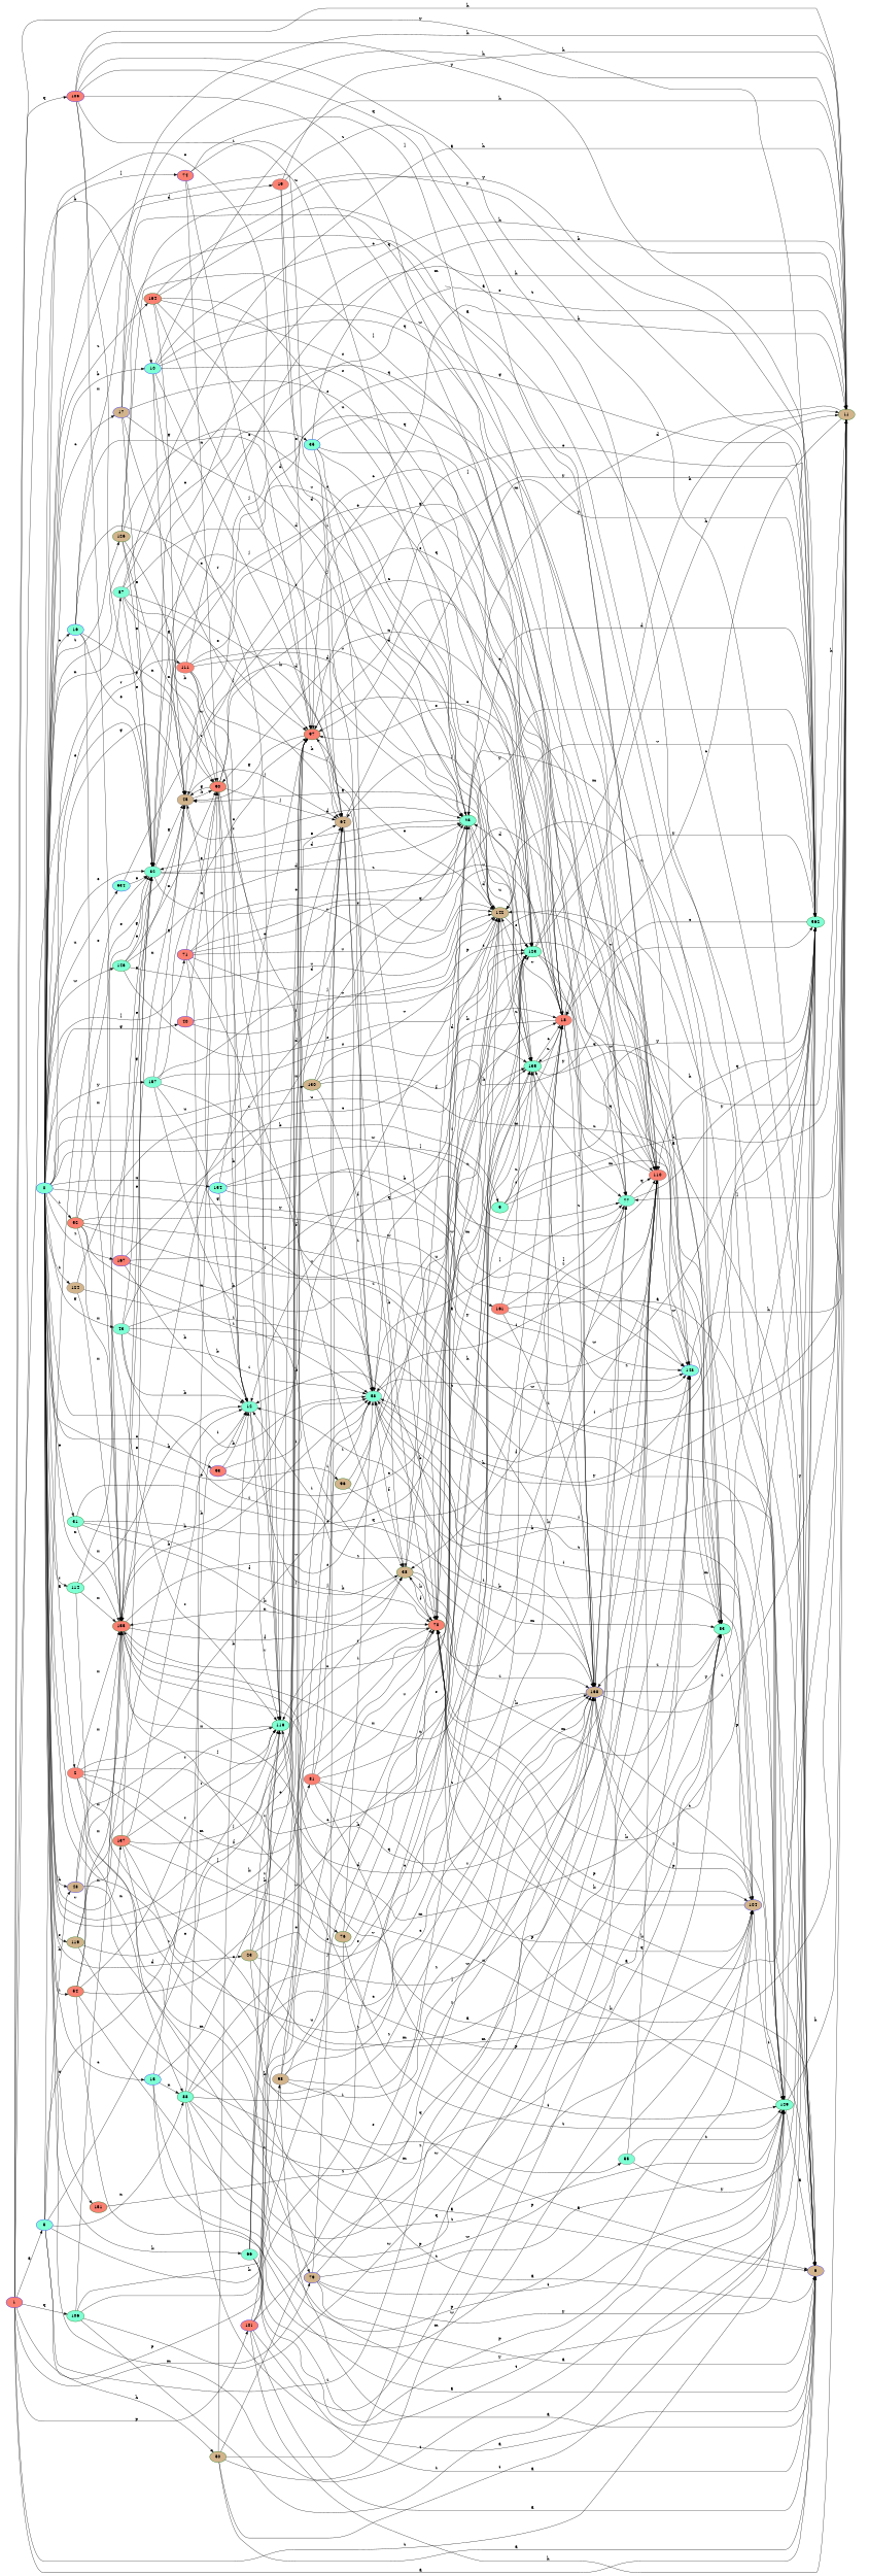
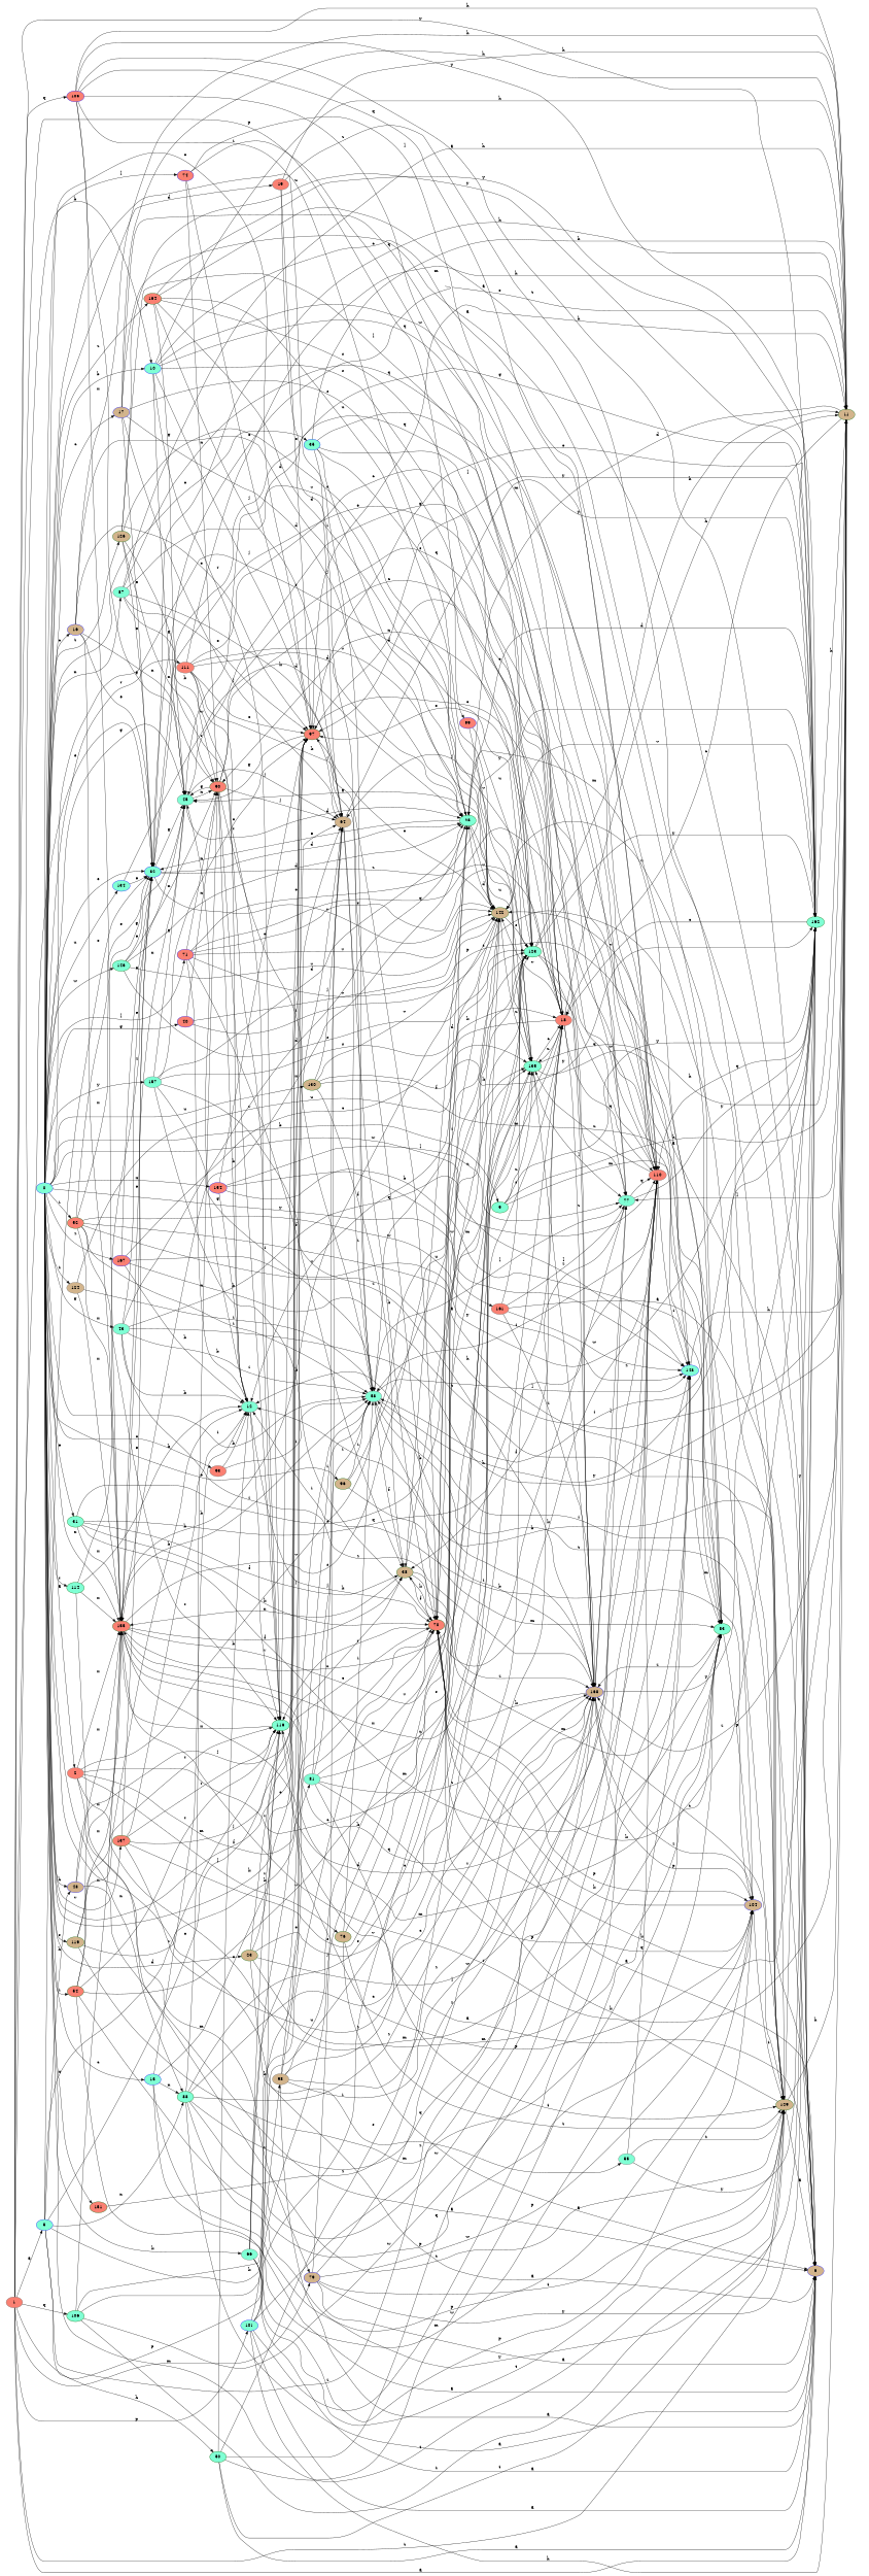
  strict digraph {
    rankdir=LR
    node [color=darkgreen fillcolor=aquamarine style=filled]
    0 [color=blue]
    2 [color=gray40 fillcolor=salmon]
    9
    10 [color=blue]
    15 [color=blue]
-   16 [color=blue]
+   16 [color=blue fillcolor=tan]
    17 [color=blue fillcolor=tan]
    19 [color=gray40 fillcolor=salmon]
    23 [fillcolor=tan]
    31
-   32 [color=gray40]
+   32 [color=blue]
    38 [fillcolor=tan]
    40 [color=blue fillcolor=salmon]
    43 [color=gray40]
-   45 [color=gray40 fillcolor=tan]
+   45 [color=gray40]
    48 [color=blue fillcolor=tan]
    52 [fillcolor=salmon]
    54 [fillcolor=salmon]
    55 [color=gray40]
    58 [color=gray40]
    66 [color=gray40]
    70 [fillcolor=salmon]
    71 [color=blue fillcolor=salmon]
    74 [color=blue fillcolor=salmon]
    87 [color=gray40]
    88
-   93 [color=blue fillcolor=salmon]
+   93 [color=gray40 fillcolor=salmon]
    n28 [color=blue label=35]
    96 [fillcolor=tan]
    97 [fillcolor=salmon]
    111 [color=gray40 fillcolor=salmon]
    114
    119 [fillcolor=tan]
    123
    124 [color=gray40 fillcolor=tan]
    126 [fillcolor=tan]
-   129
+   129 [fillcolor=tan]
    130 [fillcolor=tan]
-   134 [color=blue label=534]
+   134 [color=blue]
    135
    137 [fillcolor=salmon]
    146
    148 [color=blue]
    151 [fillcolor=salmon]
-   154 [color=blue]
+   154 [color=blue fillcolor=salmon]
    155 [fillcolor=salmon]
    157 [color=gray40]
    161 [color=gray40 fillcolor=salmon]
    164 [fillcolor=salmon]
    167 [color=blue fillcolor=salmon]
    79 [color=blue fillcolor=tan]
    18 [color=gray40 fillcolor=salmon]
    76 [fillcolor=tan]
-   81 [color=gray40 fillcolor=salmon]
+   81 [color=gray40]
    83
    142 [fillcolor=tan]
-   162 [label=562]
+   162
    n58 [fillcolor=tan label=11]
    116
    64 [color=gray40 fillcolor=tan]
    110 [color=gray40 fillcolor=salmon]
    12 [color=gray40]
    104 [color=blue fillcolor=tan]
    25
    90 [fillcolor=salmon]
    6 [color=blue fillcolor=tan]
    168 [color=blue fillcolor=tan]
    77 [color=gray40]
-   1 [color=blue fillcolor=salmon]
+   1 [color=gray40 fillcolor=salmon]
    5 [color=blue]
    98 [color=gray40 fillcolor=tan]
-   101 [color=blue fillcolor=salmon]
+   99 [color=blue fillcolor=salmon]
+   101 [color=blue]
    105 [color=blue fillcolor=salmon]
    106
-   50 [fillcolor=tan]
+   50
    0 -> 2 [label=a]
    0 -> 9 [label=b]
    0 -> 10 [label=b]
    0 -> 15 [label=c]
    0 -> 16 [label=c]
    0 -> 17 [label=c]
    0 -> 19 [label=d]
    0 -> 23 [label=d]
    0 -> 31 [label=e]
    0 -> 32 [label=e]
    0 -> 38 [label=f]
    0 -> 40 [label=g]
    0 -> 43 [label=g]
    0 -> 45 [label=g]
    0 -> 48 [label=h]
    0 -> 52 [label=i]
    0 -> 54 [label=i]
    0 -> 55 [label=i]
    0 -> 58 [label=i]
    0 -> 66 [label=k]
    0 -> 70 [label=k]
    0 -> 71 [label=l]
    0 -> 74 [label=l]
    0 -> 87 [label=n]
    0 -> 88 [label=n]
    0 -> 93 [label=o]
    0 -> n28 [label=o]
    0 -> 96 [label=o]
    0 -> 97 [label=o]
    0 -> 111 [label=r]
    0 -> 114 [label=r]
    0 -> 119 [label=s]
    0 -> 123 [label=s]
    0 -> 124 [label=t]
    0 -> 126 [label=t]
    0 -> 129 [label=t]
    0 -> 130 [label=u]
    0 -> 134 [label=u]
    0 -> 135 [label=u]
    0 -> 137 [label=v]
    0 -> 146 [label=w]
    0 -> 148 [label=w]
    0 -> 151 [label=x]
    0 -> 154 [label=x]
    0 -> 155 [label=x]
    0 -> 157 [label=y]
    0 -> 161 [label=y]
    0 -> 164 [label=z]
    0 -> 167 [label=z]
    2 -> 155 [label=x]
    2 -> 79 [label=m]
    2 -> 18 [label=c]
    2 -> 76 [label=l]
    2 -> 81 [label=m]
    2 -> 83 [label=m]
    2 -> 142 [label=v]
    9 -> 135 [label=u]
    9 -> 83 [label=m]
    9 -> 162 [label=y]
    9 -> n58 [label=h]
    10 -> 45 [label=g]
    10 -> 123 [label=s]
    10 -> 148 [label=w]
    10 -> 83 [label=m]
    10 -> n58 [label=h]
    10 -> 116 [label=r]
    10 -> 64 [label=j]
    10 -> 110 [label=q]
    15 -> 88 [label=n]
    15 -> 97 [label=o]
    15 -> 83 [label=m]
    15 -> 12 [label=b]
    15 -> 104 [label=p]
    16 -> 32 [label=e]
    16 -> 97 [label=o]
    16 -> 155 [label=x]
    16 -> n58 [label=h]
    16 -> 25 [label=d]
    16 -> 90 [label=n]
    17 -> 32 [label=e]
    17 -> 123 [label=s]
    17 -> n58 [label=h]
    17 -> 64 [label=j]
    17 -> 110 [label=q]
    17 -> 25 [label=d]
    17 -> 6 [label=a]
    19 -> 58 [label=i]
    19 -> 97 [label=o]
    19 -> 129 [label=t]
    19 -> n58 [label=h]
    23 -> 97 [label=o]
    23 -> 148 [label=w]
    23 -> 18 [label=c]
    23 -> 83 [label=m]
    23 -> 116 [label=r]
    23 -> 6 [label=a]
    31 -> 38 [label=f]
    31 -> 70 [label=k]
    31 -> 155 [label=x]
    31 -> 18 [label=c]
+   31 -> 83 [label=m]
    31 -> 110 [label=q]
    32 -> 45 [label=g]
    32 -> 142 [label=v]
    32 -> n58 [label=h]
    32 -> 110 [label=q]
    32 -> 25 [label=d]
    32 -> 168 [label=z]
    38 -> 70 [label=k]
    38 -> 135 [label=u]
    38 -> 155 [label=x]
    38 -> 83 [label=m]
    38 -> 168 [label=z]
    40 -> 129 [label=t]
    40 -> 142 [label=v]
    40 -> 90 [label=n]
    43 -> 32 [label=e]
    43 -> 58 [label=i]
    43 -> n58 [label=h]
    43 -> 110 [label=q]
    43 -> 12 [label=b]
    43 -> 25 [label=d]
    43 -> 168 [label=z]
    45 -> 155 [label=x]
    45 -> 64 [label=j]
    45 -> 25 [label=d]
-   45 -> 90 [label=k]
+   45 -> 90 [label=n]
    48 -> 155 [label=x]
    48 -> 64 [label=j]
    48 -> 6 [label=a]
    52 -> 32 [label=e]
    52 -> 45 [label=g]
    52 -> 58 [label=i]
    52 -> 148 [label=w]
    52 -> 155 [label=x]
    52 -> n58 [label=h]
    52 -> 116 [label=r]
    52 -> 6 [label=a]
    54 -> 155 [label=x]
    54 -> 142 [label=v]
    54 -> 116 [label=r]
    54 -> 12 [label=b]
    54 -> 104 [label=p]
    54 -> 6 [label=a]
    55 -> 129 [label=t]
    55 -> 162 [label=y]
    55 -> 110 [label=q]
    58 -> 38 [label=f]
    58 -> 129 [label=t]
-   58 -> 148 [label=w]
+   58 -> 148 [label=l]
    58 -> 162 [label=y]
    58 -> 77 [label=l]
    66 -> 58 [label=i]
    66 -> 129 [label=t]
    66 -> 116 [label=r]
    66 -> 64 [label=j]
    66 -> 104 [label=p]
    66 -> 6 [label=a]
    70 -> 38 [label=f]
    70 -> 116 [label=r]
    70 -> 104 [label=p]
    70 -> 25 [label=d]
    70 -> 6 [label=a]
    71 -> 38 [label=f]
    71 -> 123 [label=s]
    71 -> 142 [label=v]
    71 -> 162 [label=y]
    71 -> 110 [label=q]
    71 -> 12 [label=b]
    71 -> 104 [label=p]
-   71 -> 90 [label=e]
+   71 -> 90 [label=n]
    74 -> 97 [label=o]
    74 -> 18 [label=c]
    74 -> 90 [label=n]
    74 -> 77 [label=l]
-   87 -> 32 [label=e]
    87 -> 70 [label=k]
    87 -> 97 [label=o]
    87 -> 142 [label=v]
    87 -> n58 [label=h]
    87 -> 116 [label=r]
    87 -> 110 [label=q]
    88 -> 123 [label=s]
    88 -> 148 [label=w]
    88 -> 18 [label=c]
    88 -> 162 [label=y]
    88 -> 110 [label=q]
    88 -> 90 [label=n]
    88 -> 6 [label=a]
    88 -> 168 [label=z]
    93 -> 58 [label=i]
    93 -> 12 [label=b]
    n28 -> 123 [label=s]
    n28 -> 83 [label=m]
    n28 -> n58 [label=h]
    n28 -> 64 [label=j]
    n28 -> 25 [label=d]
    n28 -> 77 [label=l]
    96 -> 135 [label=u]
    96 -> 83 [label=m]
    97 -> 45 [label=g]
    97 -> 162 [label=y]
    97 -> n58 [label=h]
    97 -> 64 [label=j]
    111 -> 70 [label=k]
+   111 -> 97 [label=o]
    111 -> 18 [label=c]
    111 -> 142 [label=v]
    111 -> n58 [label=h]
    111 -> 116 [label=r]
    111 -> 25 [label=d]
    111 -> 90 [label=w]
-   114 -> 45 [label=g]
+   114 -> 45 [label=z]
    114 -> 129 [label=t]
    114 -> 155 [label=x]
    114 -> 12 [label=b]
    119 -> 70 [label=k]
    119 -> 155 [label=x]
    119 -> 83 [label=m]
    119 -> 116 [label=r]
    123 -> 58 [label=i]
    123 -> 70 [label=k]
    123 -> 148 [label=w]
    123 -> 162 [label=y]
    123 -> n58 [label=h]
    123 -> 110 [label=q]
-   123 -> 25 [label=d]
    124 -> 58 [label=i]
    124 -> 135 [label=u]
    124 -> 155 [label=x]
    126 -> 32 [label=e]
    126 -> 135 [label=u]
    126 -> 162 [label=y]
    126 -> 12 [label=b]
    126 -> 90 [label=n]
    126 -> 77 [label=l]
    129 -> 58 [label=i]
    129 -> 70 [label=k]
    129 -> 142 [label=v]
    129 -> 162 [label=y]
    129 -> n58 [label=h]
    129 -> 6 [label=a]
    130 -> 38 [label=f]
    130 -> 83 [label=m]
    130 -> 142 [label=v]
    130 -> 162 [label=y]
    130 -> 64 [label=j]
    134 -> 32 [label=e]
    134 -> 25 [label=d]
    135 -> 18 [label=c]
    135 -> n58 [label=h]
    135 -> 6 [label=a]
    135 -> 168 [label=z]
    135 -> 77 [label=l]
    137 -> 32 [label=e]
    137 -> 123 [label=s]
-   137 -> 129 [label=t]
    137 -> 116 [label=r]
    137 -> 64 [label=j]
    137 -> 12 [label=b]
    137 -> 168 [label=z]
    146 -> 32 [label=e]
    146 -> 123 [label=s]
    146 -> 142 [label=v]
    146 -> 25 [label=d]
    146 -> 90 [label=n]
    148 -> 97 [label=o]
    148 -> 83 [label=m]
    148 -> n58 [label=h]
    151 -> 168 [label=z]
    154 -> 97 [label=o]
    154 -> 148 [label=w]
    154 -> 83 [label=m]
    154 -> 12 [label=b]
    154 -> 77 [label=l]
    155 -> 32 [label=e]
    155 -> 38 [label=f]
    155 -> 58 [label=i]
    155 -> 123 [label=s]
    155 -> 135 [label=u]
-   93 -> 18 [label=c]
+   155 -> 18 [label=c]
    155 -> 83 [label=m]
    155 -> 142 [label=v]
    155 -> 110 [label=q]
    155 -> 6 [label=a]
    157 -> 45 [label=g]
    157 -> 58 [label=i]
    157 -> 70 [label=k]
    157 -> 97 [label=o]
    157 -> 123 [label=s]
    157 -> 25 [label=d]
    157 -> 168 [label=z]
    161 -> 123 [label=s]
    161 -> 148 [label=w]
    161 -> 6 [label=a]
    161 -> 168 [label=z]
    161 -> 77 [label=l]
    164 -> 45 [label=g]
    164 -> 123 [label=s]
    164 -> 135 [label=u]
    164 -> 162 [label=y]
    164 -> 64 [label=j]
    164 -> 25 [label=d]
    164 -> 6 [label=a]
    167 -> 32 [label=e]
    167 -> 129 [label=t]
    167 -> 18 [label=c]
    167 -> 162 [label=y]
    167 -> 12 [label=b]
    79 -> 129 [label=t]
    79 -> 162 [label=y]
    79 -> 64 [label=j]
    79 -> 104 [label=p]
    79 -> 6 [label=a]
    79 -> 168 [label=z]
    18 -> 32 [label=e]
    18 -> 97 [label=o]
    18 -> 135 [label=u]
    18 -> 142 [label=v]
    18 -> n58 [label=h]
    18 -> 64 [label=j]
    18 -> 110 [label=q]
    18 -> 12 [label=b]
    18 -> 90 [label=n]
    18 -> 168 [label=z]
    76 -> 58 [label=i]
    76 -> 123 [label=s]
    76 -> 129 [label=t]
    76 -> 6 [label=a]
    81 -> 58 [label=i]
    81 -> 129 [label=t]
    81 -> 135 [label=u]
    81 -> 142 [label=v]
    81 -> 64 [label=j]
    81 -> 104 [label=p]
    81 -> 168 [label=z]
    83 -> 142 [label=v]
    83 -> 104 [label=p]
    83 -> 168 [label=z]
    142 -> 45 [label=g]
    142 -> 70 [label=k]
    142 -> 97 [label=o]
    142 -> 123 [label=s]
    142 -> 135 [label=u]
    142 -> 25 [label=d]
    162 -> 45 [label=g]
    162 -> 58 [label=i]
    162 -> 70 [label=k]
    162 -> 97 [label=o]
    162 -> 18 [label=c]
    162 -> 142 [label=v]
    162 -> n58 [label=h]
    162 -> 110 [label=q]
    162 -> 25 [label=d]
    n58 -> 32 [label=e]
    n58 -> 70 [label=k]
-   n58 -> 155 [label=x]
+   n58 -> 155 [label=r]
    n58 -> 18 [label=c]
    n58 -> 25 [label=d]
-   168 -> n58 [label=z]
+   n58 -> 168 [label=z]
    n58 -> 77 [label=l]
    116 -> 97 [label=o]
    116 -> 155 [label=x]
    116 -> 104 [label=p]
    64 -> 58 [label=i]
    64 -> 70 [label=k]
    64 -> 162 [label=y]
    110 -> 45 [label=g]
    110 -> 58 [label=i]
    110 -> 70 [label=k]
    110 -> 135 [label=u]
-   110 -> 148 [label=w]
+   110 -> 148 [label=i]
    110 -> 116 [label=r]
    110 -> 168 [label=z]
    12 -> 45 [label=g]
    12 -> 70 [label=k]
    12 -> 116 [label=r]
-   104 -> 58 [label=i]
+   96 -> 58 [label=i]
    104 -> 70 [label=k]
    104 -> 129 [label=t]
    104 -> 12 [label=b]
    104 -> 168 [label=z]
    25 -> 32 [label=e]
    25 -> 38 [label=f]
    25 -> 135 [label=u]
    25 -> 155 [label=x]
    25 -> 83 [label=m]
    25 -> 142 [label=v]
    90 -> 45 [label=g]
    90 -> 58 [label=i]
    90 -> 18 [label=c]
    90 -> 116 [label=r]
    90 -> 64 [label=j]
    90 -> 110 [label=q]
    90 -> 12 [label=b]
    6 -> 12 [label=b]
    168 -> 58 [label=i]
    168 -> 70 [label=k]
    168 -> 129 [label=t]
    168 -> 162 [label=y]
    168 -> 12 [label=b]
    168 -> 104 [label=p]
    168 -> 77 [label=l]
    77 -> 38 [label=f]
    77 -> 97 [label=o]
    77 -> 155 [label=x]
    77 -> 162 [label=y]
    77 -> 110 [label=q]
    1 -> 10 [label=b]
    1 -> 32 [label=e]
    1 -> 129 [label=t]
    1 -> 79 [label=m]
    1 -> 162 [label=y]
    1 -> 6 [label=a]
    1 -> 5 [label=a]
    1 -> 98 [label=p]
+   1 -> 99 [label=p]
    1 -> 101 [label=p]
    1 -> 105 [label=q]
    1 -> 106 [label=q]
    5 -> 32 [label=e]
    5 -> 48 [label=h]
    5 -> 70 [label=k]
    5 -> 88 [label=n]
    5 -> 97 [label=o]
    5 -> 116 [label=r]
    5 -> 168 [label=z]
    5 -> 50 [label=h]
    98 -> 58 [label=i]
    98 -> 70 [label=k]
    98 -> 97 [label=o]
    98 -> 18 [label=c]
    98 -> 6 [label=a]
    98 -> 168 [label=z]
    98 -> 77 [label=l]
+   99 -> 135 [label=u]
+   99 -> 142 [label=v]
    101 -> 148 [label=w]
    101 -> 142 [label=v]
    101 -> n58 [label=h]
    101 -> 116 [label=r]
    101 -> 25 [label=d]
    101 -> 6 [label=a]
    101 -> 168 [label=z]
    105 -> 45 [label=g]
    105 -> 58 [label=i]
    105 -> 155 [label=x]
    105 -> 162 [label=y]
    105 -> n58 [label=h]
    105 -> 110 [label=q]
    105 -> 6 [label=a]
    105 -> 168 [label=z]
    106 -> 70 [label=k]
    106 -> 129 [label=t]
    106 -> 135 [label=u]
    106 -> 148 [label=w]
    106 -> 155 [label=x]
    50 -> 123 [label=s]
    50 -> 129 [label=t]
    50 -> 148 [label=w]
    50 -> 110 [label=q]
    50 -> 12 [label=b]
    50 -> 6 [label=a]
  }
